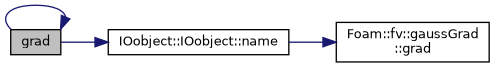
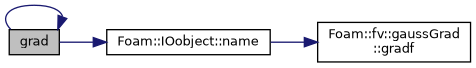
  digraph {
    rankdir=LR
    node [color=black fontname=Helvetica fontsize=10 shape=record]
    edge [color=midnightblue fontname=Helvetica fontsize=10 labelfontname=Helvetica labelfontsize=10 style=solid]
    n1 [fillcolor=grey75 fontcolor=black height=0.2 label=grad style=filled width=0.4]
-   n2 [height=0.2 label="IOobject::IOobject::name" width=0.4]
-   n3 [height=0.2 label="Foam::fv::gaussGrad\l::grad" width=0.4]
+   n2 [height=0.2 label="Foam::IOobject::name" width=0.4]
+   n3 [height=0.2 label="Foam::fv::gaussGrad\l::gradf" width=0.4]
    n1 -> n1
    n1 -> n2
    n2 -> n3
  }
